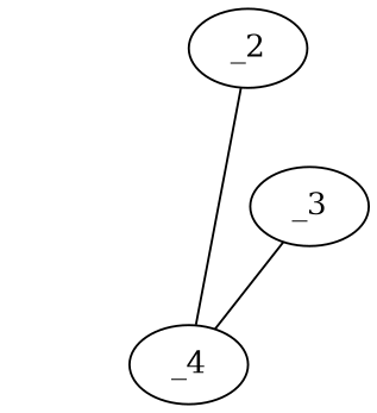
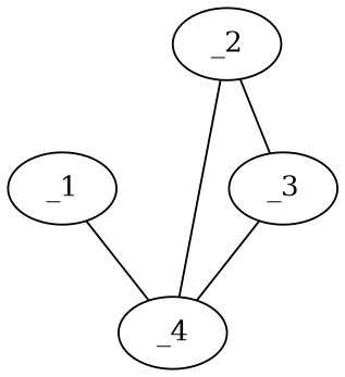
  graph {
    edge [valence=2]
+   _1 [x=44 y=11]
    _4 [x=90 y=79]
    _2 [x=67 y=124]
    _3 [x=87 y=119]
+   _1 -- _4
    _2 -- _4
+   _2 -- _3 [valence=1]
    _3 -- _4
  }
